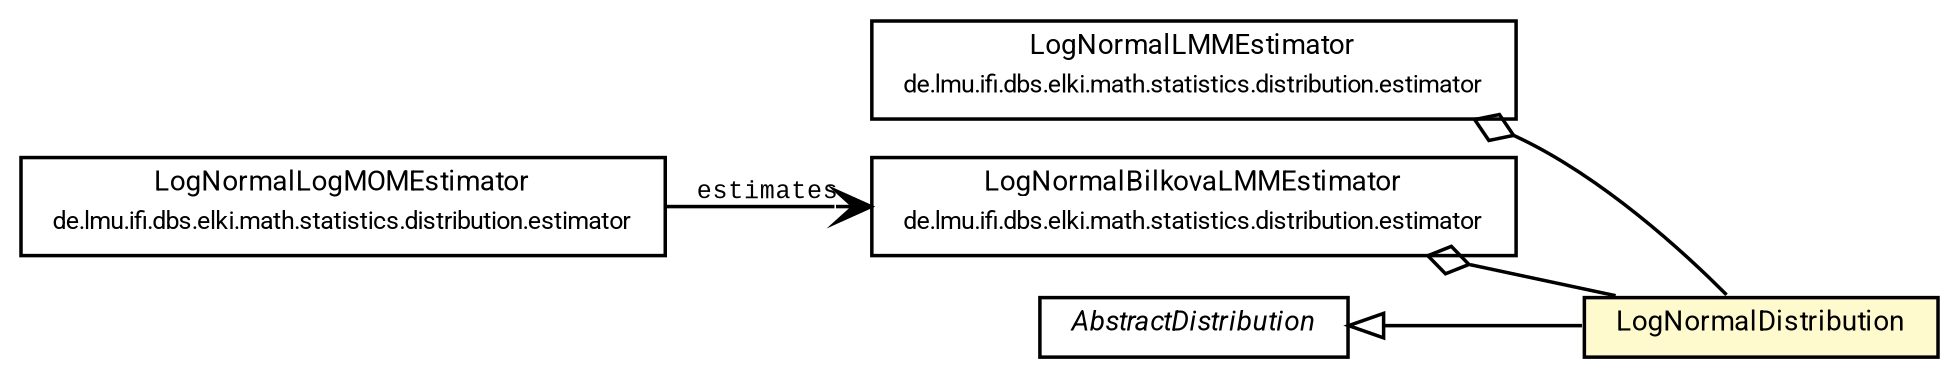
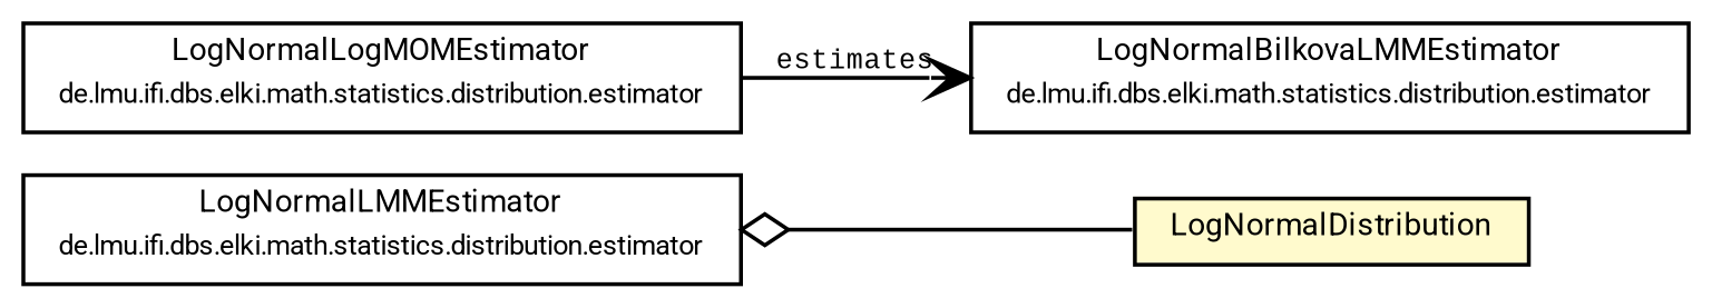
  digraph {
    fontname="Liberation Mono"
    nodesep=0.15
    rankdir=LR
    ranksep=0.25
    node [fontcolor=black fontname="Liberation Mono" fontsize=8 margin=0 shape=plaintext]
    edge [arrowhead=none arrowtail=ediamond color=black dir=back fontname="Liberation Mono" fontsize=7 labelfontname=Roboto labelfontsize=7 weight=4]
    n1 [height=0 label=<<table title="de.lmu.ifi.dbs.elki.math.statistics.distribution.LogNormalDistribution" border="0" cellborder="1" cellspacing="0" cellpadding="2" bgcolor="lemonChiffon" href="LogNormalDistribution.html" target="_parent"> 		<tr><td><table border="0" cellspacing="0" cellpadding="1"> 		<tr><td align="center" balign="center"> <font face="Roboto">LogNormalDistribution</font> </td></tr> 		</table></td></tr> 		</table>> width=0]
    n2 [height=0 label=<<table title="de.lmu.ifi.dbs.elki.math.statistics.distribution.estimator.LogNormalLMMEstimator" border="0" cellborder="1" cellspacing="0" cellpadding="2" href="estimator/LogNormalLMMEstimator.html" target="_parent"> 		<tr><td><table border="0" cellspacing="0" cellpadding="1"> 		<tr><td align="center" balign="center"> <font face="Roboto">LogNormalLMMEstimator</font> </td></tr> 		<tr><td align="center" balign="center"> <font face="Roboto" point-size="7.0">de.lmu.ifi.dbs.elki.math.statistics.distribution.estimator</font> </td></tr> 		</table></td></tr> 		</table>> width=0]
    n3 [height=0 label=<<table title="de.lmu.ifi.dbs.elki.math.statistics.distribution.estimator.LogNormalLogMOMEstimator" border="0" cellborder="1" cellspacing="0" cellpadding="2" href="estimator/LogNormalLogMOMEstimator.html" target="_parent"> 		<tr><td><table border="0" cellspacing="0" cellpadding="1"> 		<tr><td align="center" balign="center"> <font face="Roboto">LogNormalLogMOMEstimator</font> </td></tr> 		<tr><td align="center" balign="center"> <font face="Roboto" point-size="7.0">de.lmu.ifi.dbs.elki.math.statistics.distribution.estimator</font> </td></tr> 		</table></td></tr> 		</table>> width=0]
    n4 [height=0 label=<<table title="de.lmu.ifi.dbs.elki.math.statistics.distribution.estimator.LogNormalBilkovaLMMEstimator" border="0" cellborder="1" cellspacing="0" cellpadding="2" href="estimator/LogNormalBilkovaLMMEstimator.html" target="_parent"> 		<tr><td><table border="0" cellspacing="0" cellpadding="1"> 		<tr><td align="center" balign="center"> <font face="Roboto">LogNormalBilkovaLMMEstimator</font> </td></tr> 		<tr><td align="center" balign="center"> <font face="Roboto" point-size="7.0">de.lmu.ifi.dbs.elki.math.statistics.distribution.estimator</font> </td></tr> 		</table></td></tr> 		</table>> width=0]
-   n5 [height=0 label=<<table title="de.lmu.ifi.dbs.elki.math.statistics.distribution.AbstractDistribution" border="0" cellborder="1" cellspacing="0" cellpadding="2" href="AbstractDistribution.html" target="_parent"> 		<tr><td><table border="0" cellspacing="0" cellpadding="1"> 		<tr><td align="center" balign="center"> <font face="Roboto"><i>AbstractDistribution</i></font> </td></tr> 		</table></td></tr> 		</table>> width=0]
    n2 -> n1
    n3 -> n4 [arrowhead=open label=estimates weight=1 arrowtail="" dir=""]
-   n4 -> n1
-   n5 -> n1 [arrowtail=empty weight=10 arrowhead=""]
  }
